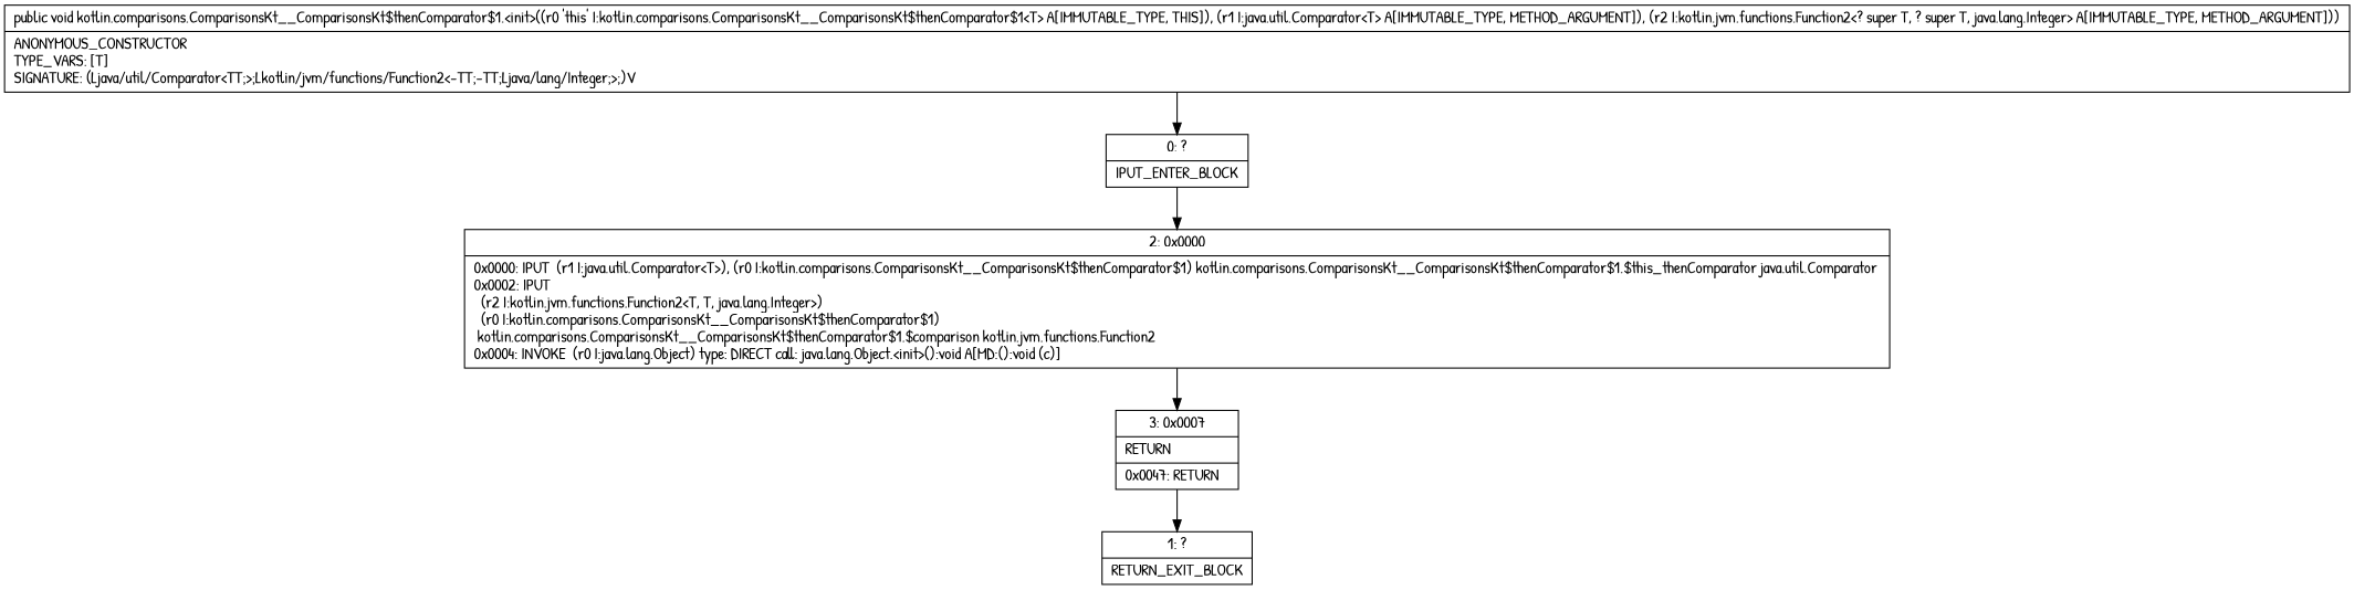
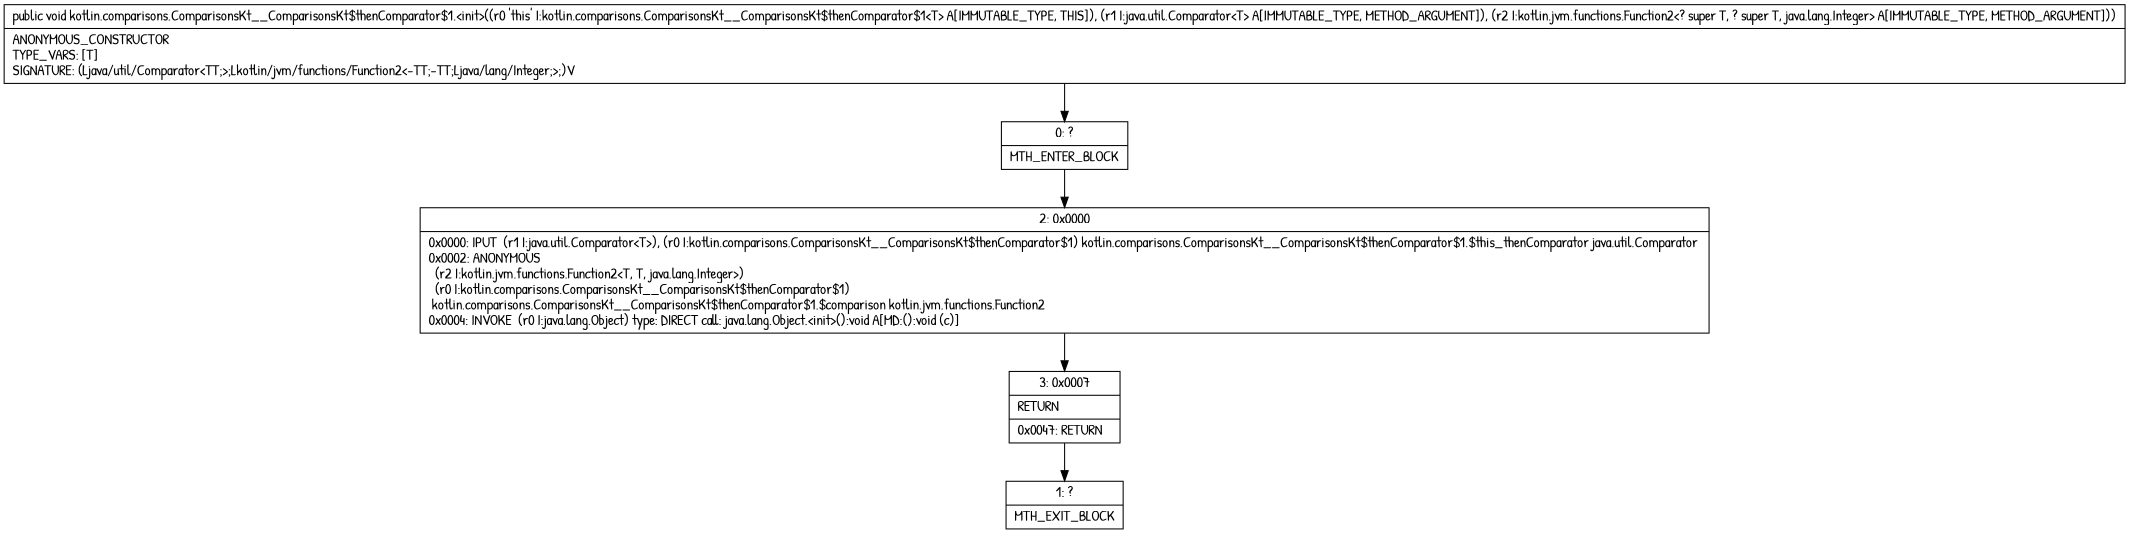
  digraph {
    fontname="Patrick Hand"
    node [fontname="Patrick Hand" shape=record]
    edge [fontname="Patrick Hand"]
-   n1 [label="{0\:\ ?|IPUT_ENTER_BLOCK\l}"]
-   n2 [label="{2\:\ 0x0000|0x0000: IPUT  (r1 I:java.util.Comparator\<T\>), (r0 I:kotlin.comparisons.ComparisonsKt__ComparisonsKt$thenComparator$1) kotlin.comparisons.ComparisonsKt__ComparisonsKt$thenComparator$1.$this_thenComparator java.util.Comparator \l0x0002: IPUT  \l  (r2 I:kotlin.jvm.functions.Function2\<T, T, java.lang.Integer\>)\l  (r0 I:kotlin.comparisons.ComparisonsKt__ComparisonsKt$thenComparator$1)\l kotlin.comparisons.ComparisonsKt__ComparisonsKt$thenComparator$1.$comparison kotlin.jvm.functions.Function2 \l0x0004: INVOKE  (r0 I:java.lang.Object) type: DIRECT call: java.lang.Object.\<init\>():void A[MD:():void (c)]\l}"]
+   n1 [label="{0\:\ ?|MTH_ENTER_BLOCK\l}"]
+   n2 [label="{2\:\ 0x0000|0x0000: IPUT  (r1 I:java.util.Comparator\<T\>), (r0 I:kotlin.comparisons.ComparisonsKt__ComparisonsKt$thenComparator$1) kotlin.comparisons.ComparisonsKt__ComparisonsKt$thenComparator$1.$this_thenComparator java.util.Comparator \l0x0002: ANONYMOUS  \l  (r2 I:kotlin.jvm.functions.Function2\<T, T, java.lang.Integer\>)\l  (r0 I:kotlin.comparisons.ComparisonsKt__ComparisonsKt$thenComparator$1)\l kotlin.comparisons.ComparisonsKt__ComparisonsKt$thenComparator$1.$comparison kotlin.jvm.functions.Function2 \l0x0004: INVOKE  (r0 I:java.lang.Object) type: DIRECT call: java.lang.Object.\<init\>():void A[MD:():void (c)]\l}"]
    n3 [label="{3\:\ 0x0007|RETURN\l|0x0047: RETURN   \l}"]
-   n4 [label="{1\:\ ?|RETURN_EXIT_BLOCK\l}"]
+   n4 [label="{1\:\ ?|MTH_EXIT_BLOCK\l}"]
    n5 [label="{public void kotlin.comparisons.ComparisonsKt__ComparisonsKt$thenComparator$1.\<init\>((r0 'this' I:kotlin.comparisons.ComparisonsKt__ComparisonsKt$thenComparator$1\<T\> A[IMMUTABLE_TYPE, THIS]), (r1 I:java.util.Comparator\<T\> A[IMMUTABLE_TYPE, METHOD_ARGUMENT]), (r2 I:kotlin.jvm.functions.Function2\<? super T, ? super T, java.lang.Integer\> A[IMMUTABLE_TYPE, METHOD_ARGUMENT]))  | ANONYMOUS_CONSTRUCTOR\lTYPE_VARS: [T]\lSIGNATURE: (Ljava\/util\/Comparator\<TT;\>;Lkotlin\/jvm\/functions\/Function2\<\-TT;\-TT;Ljava\/lang\/Integer;\>;)V\l}"]
    n1 -> n2
    n2 -> n3
    n3 -> n4
    n5 -> n1
  }
